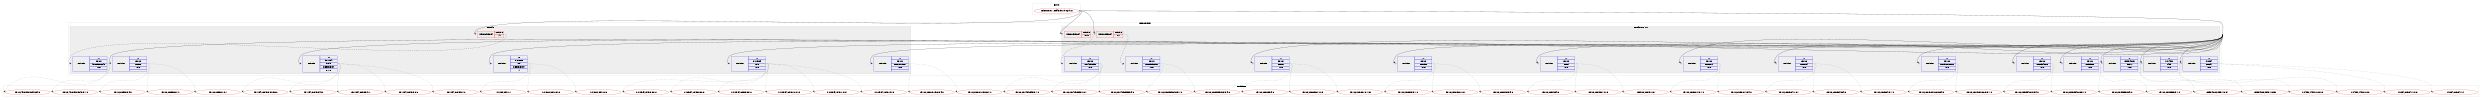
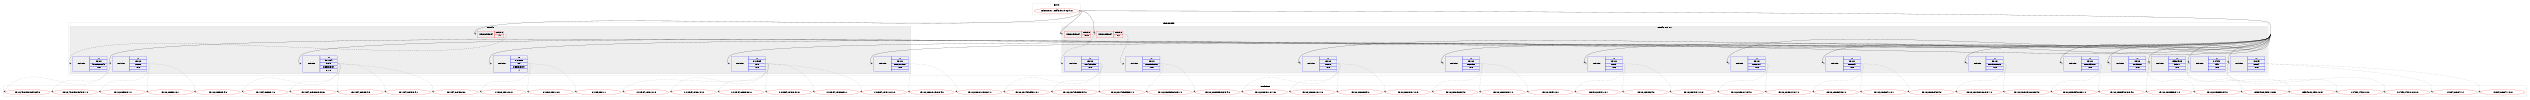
  digraph {
    compound=true
    concentrate=true
    fontname="DejaVu Sans Mono"
    fontsize=10
    newrank=true
    rankdir=TB
    ranksep=1.5
    node [color=red fontname="DejaVu Sans Mono" fontsize=10]
    edge [arrowhead=vee fontname="DejaVu Sans Mono" headport=w style=dotted tailport=e weight=100]
    n1 [label="sci-astronomy/stellarium-0.16.0-r1" width=4]
    n2 [color=blue label=<<TABLE BORDER="0" CELLBORDER="1" CELLSPACING="0" CELLPADDING="4" WIDTH="220"><TR><TD ROWSPAN="6" CELLPADDING="30">pack_dep</TD></TR><TR><TD WIDTH="110">no</TD></TR><TR><TD>dev-qt</TD></TR><TR><TD>linguist-tools</TD></TR><TR><TD>none</TD></TR><TR><TD></TD></TR></TABLE>> shape=none]
    n3 [label=<<TABLE BORDER="0" CELLBORDER="1" CELLSPACING="0" CELLPADDING="4"><TR><TD ROWSPAN="3" CELLPADDING="10">use_conditional</TD></TR><TR><TD>positive</TD></TR><TR><TD>nls</TD></TR></TABLE>> shape=none]
    n4 [color=blue label=<<TABLE BORDER="0" CELLBORDER="1" CELLSPACING="0" CELLPADDING="4" WIDTH="220"><TR><TD ROWSPAN="6" CELLPADDING="30">pack_dep</TD></TR><TR><TD WIDTH="110">no</TD></TR><TR><TD>dev-qt</TD></TR><TR><TD>qtconcurrent</TD></TR><TR><TD>none</TD></TR><TR><TD></TD></TR></TABLE>> shape=none]
    n5 [color=blue label=<<TABLE BORDER="0" CELLBORDER="1" CELLSPACING="0" CELLPADDING="4" WIDTH="220"><TR><TD ROWSPAN="6" CELLPADDING="30">pack_dep</TD></TR><TR><TD WIDTH="110">no</TD></TR><TR><TD>dev-qt</TD></TR><TR><TD>qttest</TD></TR><TR><TD>none</TD></TR><TR><TD></TD></TR></TABLE>> shape=none]
    n6 [color=blue label=<<TABLE BORDER="0" CELLBORDER="1" CELLSPACING="0" CELLPADDING="4" WIDTH="220"><TR><TD ROWSPAN="6" CELLPADDING="30">pack_dep</TD></TR><TR><TD WIDTH="110">no</TD></TR><TR><TD>dev-util</TD></TR><TR><TD>cmake</TD></TR><TR><TD>greaterequal</TD></TR><TR><TD>3.7.2</TD></TR></TABLE>> shape=none]
    n7 [color=blue label=<<TABLE BORDER="0" CELLBORDER="1" CELLSPACING="0" CELLPADDING="4" WIDTH="220"><TR><TD ROWSPAN="6" CELLPADDING="30">pack_dep</TD></TR><TR><TD WIDTH="110">no</TD></TR><TR><TD>sys-apps</TD></TR><TR><TD>sed</TD></TR><TR><TD>greaterequal</TD></TR><TR><TD>4</TD></TR></TABLE>> shape=none]
    n8 [color=blue label=<<TABLE BORDER="0" CELLBORDER="1" CELLSPACING="0" CELLPADDING="4" WIDTH="220"><TR><TD ROWSPAN="6" CELLPADDING="30">pack_dep</TD></TR><TR><TD WIDTH="110">no</TD></TR><TR><TD>sys-devel</TD></TR><TR><TD>make</TD></TR><TR><TD>none</TD></TR><TR><TD></TD></TR></TABLE>> shape=none]
    n9 [color=blue label=<<TABLE BORDER="0" CELLBORDER="1" CELLSPACING="0" CELLPADDING="4" WIDTH="220"><TR><TD ROWSPAN="6" CELLPADDING="30">pack_dep</TD></TR><TR><TD WIDTH="110">no</TD></TR><TR><TD>dev-qt</TD></TR><TR><TD>qtcore</TD></TR><TR><TD>none</TD></TR><TR><TD></TD></TR></TABLE>> shape=none]
    n10 [color=blue label=<<TABLE BORDER="0" CELLBORDER="1" CELLSPACING="0" CELLPADDING="4" WIDTH="220"><TR><TD ROWSPAN="6" CELLPADDING="30">pack_dep</TD></TR><TR><TD WIDTH="110">no</TD></TR><TR><TD>dev-qt</TD></TR><TR><TD>qtpositioning</TD></TR><TR><TD>none</TD></TR><TR><TD></TD></TR></TABLE>> shape=none]
    n11 [label=<<TABLE BORDER="0" CELLBORDER="1" CELLSPACING="0" CELLPADDING="4"><TR><TD ROWSPAN="3" CELLPADDING="10">use_conditional</TD></TR><TR><TD>positive</TD></TR><TR><TD>gps</TD></TR></TABLE>> shape=none]
    n12 [color=blue label=<<TABLE BORDER="0" CELLBORDER="1" CELLSPACING="0" CELLPADDING="4" WIDTH="220"><TR><TD ROWSPAN="6" CELLPADDING="30">pack_dep</TD></TR><TR><TD WIDTH="110">no</TD></TR><TR><TD>dev-qt</TD></TR><TR><TD>qtmultimedia</TD></TR><TR><TD>none</TD></TR><TR><TD></TD></TR></TABLE>> shape=none]
    n13 [label=<<TABLE BORDER="0" CELLBORDER="1" CELLSPACING="0" CELLPADDING="4"><TR><TD ROWSPAN="3" CELLPADDING="10">use_conditional</TD></TR><TR><TD>positive</TD></TR><TR><TD>media</TD></TR></TABLE>> shape=none]
    n14 [color=blue label=<<TABLE BORDER="0" CELLBORDER="1" CELLSPACING="0" CELLPADDING="4" WIDTH="220"><TR><TD ROWSPAN="6" CELLPADDING="30">pack_dep</TD></TR><TR><TD WIDTH="110">no</TD></TR><TR><TD>dev-qt</TD></TR><TR><TD>qtscript</TD></TR><TR><TD>none</TD></TR><TR><TD></TD></TR></TABLE>> shape=none]
    n15 [color=blue label=<<TABLE BORDER="0" CELLBORDER="1" CELLSPACING="0" CELLPADDING="4" WIDTH="220"><TR><TD ROWSPAN="6" CELLPADDING="30">pack_dep</TD></TR><TR><TD WIDTH="110">no</TD></TR><TR><TD>dev-qt</TD></TR><TR><TD>qtgui</TD></TR><TR><TD>none</TD></TR><TR><TD></TD></TR></TABLE>> shape=none]
    n16 [color=blue label=<<TABLE BORDER="0" CELLBORDER="1" CELLSPACING="0" CELLPADDING="4" WIDTH="220"><TR><TD ROWSPAN="6" CELLPADDING="30">pack_dep</TD></TR><TR><TD WIDTH="110">no</TD></TR><TR><TD>dev-qt</TD></TR><TR><TD>qtnetwork</TD></TR><TR><TD>none</TD></TR><TR><TD></TD></TR></TABLE>> shape=none]
    n17 [color=blue label=<<TABLE BORDER="0" CELLBORDER="1" CELLSPACING="0" CELLPADDING="4" WIDTH="220"><TR><TD ROWSPAN="6" CELLPADDING="30">pack_dep</TD></TR><TR><TD WIDTH="110">no</TD></TR><TR><TD>dev-qt</TD></TR><TR><TD>qtopengl</TD></TR><TR><TD>none</TD></TR><TR><TD></TD></TR></TABLE>> shape=none]
    n18 [color=blue label=<<TABLE BORDER="0" CELLBORDER="1" CELLSPACING="0" CELLPADDING="4" WIDTH="220"><TR><TD ROWSPAN="6" CELLPADDING="30">pack_dep</TD></TR><TR><TD WIDTH="110">no</TD></TR><TR><TD>dev-qt</TD></TR><TR><TD>qtprintsupport</TD></TR><TR><TD>none</TD></TR><TR><TD></TD></TR></TABLE>> shape=none]
    n19 [color=blue label=<<TABLE BORDER="0" CELLBORDER="1" CELLSPACING="0" CELLPADDING="4" WIDTH="220"><TR><TD ROWSPAN="6" CELLPADDING="30">pack_dep</TD></TR><TR><TD WIDTH="110">no</TD></TR><TR><TD>dev-qt</TD></TR><TR><TD>qtserialport</TD></TR><TR><TD>none</TD></TR><TR><TD></TD></TR></TABLE>> shape=none]
    n20 [color=blue label=<<TABLE BORDER="0" CELLBORDER="1" CELLSPACING="0" CELLPADDING="4" WIDTH="220"><TR><TD ROWSPAN="6" CELLPADDING="30">pack_dep</TD></TR><TR><TD WIDTH="110">no</TD></TR><TR><TD>dev-qt</TD></TR><TR><TD>qtwidgets</TD></TR><TR><TD>none</TD></TR><TR><TD></TD></TR></TABLE>> shape=none]
    n21 [color=blue label=<<TABLE BORDER="0" CELLBORDER="1" CELLSPACING="0" CELLPADDING="4" WIDTH="220"><TR><TD ROWSPAN="6" CELLPADDING="30">pack_dep</TD></TR><TR><TD WIDTH="110">no</TD></TR><TR><TD>media-fonts</TD></TR><TR><TD>dejavu</TD></TR><TR><TD>none</TD></TR><TR><TD></TD></TR></TABLE>> shape=none]
    n22 [color=blue label=<<TABLE BORDER="0" CELLBORDER="1" CELLSPACING="0" CELLPADDING="4" WIDTH="220"><TR><TD ROWSPAN="6" CELLPADDING="30">pack_dep</TD></TR><TR><TD WIDTH="110">no</TD></TR><TR><TD>sys-libs</TD></TR><TR><TD>zlib</TD></TR><TR><TD>none</TD></TR><TR><TD></TD></TR></TABLE>> shape=none]
    n23 [color=blue label=<<TABLE BORDER="0" CELLBORDER="1" CELLSPACING="0" CELLPADDING="4" WIDTH="220"><TR><TD ROWSPAN="6" CELLPADDING="30">pack_dep</TD></TR><TR><TD WIDTH="110">no</TD></TR><TR><TD>virtual</TD></TR><TR><TD>opengl</TD></TR><TR><TD>none</TD></TR><TR><TD></TD></TR></TABLE>> shape=none]
    n24 [label="dev-qt/linguist-tools-5.7.1" width=4]
    n25 [label="dev-qt/linguist-tools-5.9.2" width=4]
    n26 [label="dev-qt/qtconcurrent-5.7.1" width=4]
    n27 [label="dev-qt/qtconcurrent-5.9.2" width=4]
    n28 [label="dev-qt/qttest-4.8.7" width=4]
    n29 [label="dev-qt/qttest-5.7.1" width=4]
    n30 [label="dev-qt/qttest-5.9.2" width=4]
    n31 [label="dev-util/cmake-3.10.0_rc4" width=4]
    n32 [label="dev-util/cmake-3.7.2" width=4]
    n33 [label="dev-util/cmake-3.8.2" width=4]
    n34 [label="dev-util/cmake-3.9.4" width=4]
    n35 [label="dev-util/cmake-3.9.5" width=4]
    n36 [label="sys-apps/sed-4.2.2" width=4]
    n37 [label="sys-apps/sed-4.3-r1" width=4]
    n38 [label="sys-sci/sed-4.4" width=4]
    n39 [label="sys-devel/make-3.80-r4" width=4]
    n40 [label="sys-devel/make-3.81-r2" width=4]
    n41 [label="sys-devel/make-3.82-r4" width=4]
    n42 [label="sys-devel/make-4.0-r1" width=4]
    n43 [label="sys-devel/make-4.1-r1" width=4]
    n44 [label="sys-devel/make-4.2.1-r1" width=4]
    n45 [label="dev-qt/qtpositioning-5.7.1" width=4]
    n46 [label="dev-qt/qtpositioning-5.9.2" width=4]
    n47 [label="dev-qt/qtmultimedia-4.8.7" width=4]
    n48 [label="dev-qt/qtmultimedia-5.7.1" width=4]
    n49 [label="dev-qt/qtmultimedia-5.9.2" width=4]
+   n50 [label="dev-qt/qtcore-4.8.7-r2" width=4]
    n51 [label="dev-qt/qtcore-4.8.7-r3" width=4]
    n52 [label="dev-qt/qtcore-5.7.1-r3" width=4]
    n53 [label="dev-qt/qtcore-5.9.2" width=4]
    n54 [label="qtgui-qt/qtgui-4.8.7" width=4]
    n55 [label="dev-qt/qtgui-5.7.1-r1" width=4]
    n56 [label="dev-qt/qtgui-5.9.2" width=4]
    n57 [label="dev-qt/qtnetwork-5.7.1" width=4]
    n58 [label="dev-qt/qtnetwork-5.9.2" width=4]
    n59 [label="dev-qt/qtopengl-4.8.7" width=4]
    n60 [label="dev-qt/qtopengl-5.7.1" width=4]
    n61 [label="dev-qt/qtopengl-5.9.2" width=4]
    n62 [label="dev-qt/qtprintsupport-5.7.1" width=4]
    n63 [label="dev-qt/qtprintsupport-5.9.2" width=4]
-   n64 [label="dev-qt/qtscript-4.8.7" width=4]
+   n64 [label="dev-qt/devel-4.8.7" width=4]
    n65 [label="dev-qt/qtscript-5.7.1" width=4]
    n66 [label="dev-qt/qtscript-5.9.2" width=4]
    n67 [label="media-fonts/dejavu-2.35" width=4]
    n68 [label="media-fonts/dejavu-2.37" width=4]
    n69 [label="dev-qt/qtserialport-5.7.1" width=4]
    n70 [label="dev-qt/qtserialport-5.9.2" width=4]
    n71 [label="dev-qt/qtwidgets-5.7.1" width=4]
    n72 [label="dev-qt/qtwidgets-5.9.2" width=4]
    n73 [label="sys-libs/zlib-1.2.11" width=4]
    n74 [label="sys-libs/zlib-1.2.11-r1" width=4]
    n75 [label="virtual/opengl-7.0" width=4]
    n76 [label="virtual/opengl-7.0-r1" width=4]
    subgraph cluster_1 {
      color=gray
      label=<<i>ebuild</i>>
      rank=same
      n1
    }
    subgraph cluster_2 {
      color=gray
      label=<<i>dependencies</i>>
      subgraph cluster_3 {
        color=gray
        fillcolor="#eeeeee"
        label=<<i>compile</i>>
        style=filled
        subgraph sub_4 {
          color=gray
          fillcolor="#eeeeee"
          label=<<i>compile</i>>
          style=filled
          n3
          subgraph sub_5 {
            color=gray
            fillcolor="#eeeeee"
            label=<<i>compile</i>>
            style=filled
            n2
          }
        }
        subgraph sub_6 {
          color=gray
          fillcolor="#eeeeee"
          label=<<i>compile</i>>
          style=filled
          n4
        }
        subgraph sub_7 {
          color=gray
          fillcolor="#eeeeee"
          label=<<i>compile</i>>
          style=filled
          n5
        }
        subgraph sub_8 {
          color=gray
          fillcolor="#eeeeee"
          label=<<i>compile</i>>
          style=filled
          n6
        }
        subgraph sub_9 {
          color=gray
          fillcolor="#eeeeee"
          label=<<i>compile</i>>
          style=filled
          n7
        }
        subgraph sub_10 {
          color=gray
          fillcolor="#eeeeee"
          label=<<i>compile</i>>
          style=filled
          n8
        }
      }
      subgraph cluster_11 {
        color=gray
        fillcolor="#eeeeee"
        label=<<i>compile and run</i>>
        style=filled
        subgraph sub_12 {
          color=gray
          fillcolor="#eeeeee"
          label=<<i>compile and run</i>>
          style=filled
          n9
        }
        subgraph sub_13 {
          color=gray
          fillcolor="#eeeeee"
          label=<<i>compile and run</i>>
          style=filled
          n11
          subgraph sub_14 {
            color=gray
            fillcolor="#eeeeee"
            label=<<i>compile and run</i>>
            style=filled
            n10
          }
        }
        subgraph sub_15 {
          color=gray
          fillcolor="#eeeeee"
          label=<<i>compile and run</i>>
          style=filled
          n13
          subgraph sub_16 {
            color=gray
            fillcolor="#eeeeee"
            label=<<i>compile and run</i>>
            style=filled
            n12
          }
        }
        subgraph sub_17 {
          color=gray
          fillcolor="#eeeeee"
          label=<<i>compile and run</i>>
          style=filled
          n14
        }
        subgraph sub_18 {
          color=gray
          fillcolor="#eeeeee"
          label=<<i>compile and run</i>>
          style=filled
          n15
        }
        subgraph sub_19 {
          color=gray
          fillcolor="#eeeeee"
          label=<<i>compile and run</i>>
          style=filled
          n16
        }
        subgraph sub_20 {
          color=gray
          fillcolor="#eeeeee"
          label=<<i>compile and run</i>>
          style=filled
          n17
        }
        subgraph sub_21 {
          color=gray
          fillcolor="#eeeeee"
          label=<<i>compile and run</i>>
          style=filled
          n18
        }
        subgraph sub_22 {
          color=gray
          fillcolor="#eeeeee"
          label=<<i>compile and run</i>>
          style=filled
          n19
        }
        subgraph sub_23 {
          color=gray
          fillcolor="#eeeeee"
          label=<<i>compile and run</i>>
          style=filled
          n20
        }
        subgraph sub_24 {
          color=gray
          fillcolor="#eeeeee"
          label=<<i>compile and run</i>>
          style=filled
          n21
        }
        subgraph sub_25 {
          color=gray
          fillcolor="#eeeeee"
          label=<<i>compile and run</i>>
          style=filled
          n22
        }
        subgraph sub_26 {
          color=gray
          fillcolor="#eeeeee"
          label=<<i>compile and run</i>>
          style=filled
          n23
        }
      }
      subgraph cluster_27 {
        color=gray
        fillcolor="#eeeeee"
        label=<<i>run</i>>
        style=filled
      }
    }
    subgraph cluster_28 {
      color=gray
      label=<<i>candidates</i>>
      rank=same
      subgraph sub_29 {
        color=black
        label=<<i>candidates</i>>
        nodesep=1
        rank=same
        n24
        n25
      }
      subgraph sub_30 {
        color=black
        label=<<i>candidates</i>>
        nodesep=1
        rank=same
        n26
        n27
      }
      subgraph sub_31 {
        color=black
        label=<<i>candidates</i>>
        nodesep=1
        rank=same
        n28
        n29
        n30
      }
      subgraph sub_32 {
        color=black
        label=<<i>candidates</i>>
        nodesep=1
        rank=same
        n31
        n32
        n33
        n34
        n35
      }
      subgraph sub_33 {
        color=black
        label=<<i>candidates</i>>
        nodesep=1
        rank=same
        n36
        n37
        n38
      }
      subgraph sub_34 {
        color=black
        label=<<i>candidates</i>>
        nodesep=1
        rank=same
        n39
        n40
        n41
        n42
        n43
        n44
      }
      subgraph sub_35 {
        color=black
        label=<<i>candidates</i>>
        nodesep=1
        rank=same
        n45
        n46
      }
      subgraph sub_36 {
        color=black
        label=<<i>candidates</i>>
        nodesep=1
        rank=same
        n47
        n48
        n49
      }
      subgraph sub_37 {
        color=black
        label=<<i>candidates</i>>
        nodesep=1
        rank=same
+       n50
        n51
        n52
        n53
      }
      subgraph sub_38 {
        color=black
        label=<<i>candidates</i>>
        nodesep=1
        rank=same
        n54
        n55
        n56
      }
      subgraph sub_39 {
        color=black
        label=<<i>candidates</i>>
        nodesep=1
        rank=same
        n57
        n58
      }
      subgraph sub_40 {
        color=black
        label=<<i>candidates</i>>
        nodesep=1
        rank=same
        n59
        n60
        n61
      }
      subgraph sub_41 {
        color=black
        label=<<i>candidates</i>>
        nodesep=1
        rank=same
        n62
        n63
      }
      subgraph sub_42 {
        color=black
        label=<<i>candidates</i>>
        nodesep=1
        rank=same
        n64
        n65
        n66
      }
      subgraph sub_43 {
        color=black
        label=<<i>candidates</i>>
        nodesep=1
        rank=same
        n67
        n68
      }
      subgraph sub_44 {
        color=black
        label=<<i>candidates</i>>
        nodesep=1
        rank=same
        n69
        n70
      }
      subgraph sub_45 {
        color=black
        label=<<i>candidates</i>>
        nodesep=1
        rank=same
        n71
        n72
      }
      subgraph sub_46 {
        color=black
        label=<<i>candidates</i>>
        nodesep=1
        rank=same
        n73
        n74
      }
      subgraph sub_47 {
        color=black
        label=<<i>candidates</i>>
        nodesep=1
        rank=same
        n75
        n76
      }
    }
    n1 -> n3 [style=solid weight=20]
    n1 -> n4 [style=solid weight=20]
    n1 -> n5 [style=solid weight=20]
    n1 -> n6 [style=solid weight=20]
    n1 -> n7 [style=solid weight=20]
    n1 -> n8 [style=solid weight=20]
    n1 -> n9 [arrowhead=odotvee style=solid weight=20]
    n1 -> n11 [arrowhead=odotvee style=solid weight=20]
    n1 -> n13 [arrowhead=odotvee style=solid weight=20]
    n1 -> n14 [arrowhead=odotvee style=solid weight=20]
    n1 -> n15 [arrowhead=odotvee style=solid weight=20]
    n1 -> n16 [arrowhead=odotvee style=solid weight=20]
    n1 -> n17 [arrowhead=odotvee style=solid weight=20]
    n1 -> n18 [arrowhead=odotvee style=solid weight=20]
    n1 -> n19 [arrowhead=odotvee style=solid weight=20]
    n1 -> n20 [arrowhead=odotvee style=solid weight=20]
    n1 -> n21 [arrowhead=odotvee style=solid weight=20]
    n1 -> n22 [arrowhead=odotvee style=solid weight=20]
    n1 -> n23 [arrowhead=odotvee style=solid weight=20]
    n2 -> n24
    n2 -> n25
    n3 -> n2 [style=dashed weight=20]
    n4 -> n26
    n4 -> n27
    n5 -> n28
    n5 -> n29
    n5 -> n30
    n6 -> n31
    n6 -> n32
    n6 -> n33
    n6 -> n34
    n6 -> n35
    n7 -> n36
    n7 -> n37
    n7 -> n38
    n8 -> n39
    n8 -> n40
    n8 -> n41
    n8 -> n42
    n8 -> n43
    n8 -> n44
+   n9 -> n50
    n9 -> n51
    n9 -> n52
    n9 -> n53
    n10 -> n45
    n10 -> n46
    n11 -> n10 [style=dashed weight=20]
    n12 -> n47
    n12 -> n48
    n12 -> n49
    n13 -> n12 [style=dashed weight=20]
    n14 -> n64
    n14 -> n65
    n14 -> n66
    n15 -> n54
    n15 -> n55
    n15 -> n56
    n16 -> n57
    n16 -> n58
    n17 -> n59
    n17 -> n60
    n17 -> n61
    n18 -> n62
    n18 -> n63
    n19 -> n69
    n19 -> n70
    n20 -> n71
    n20 -> n72
    n21 -> n67
    n21 -> n68
    n22 -> n73
    n22 -> n74
    n23 -> n75
    n23 -> n76
  }
